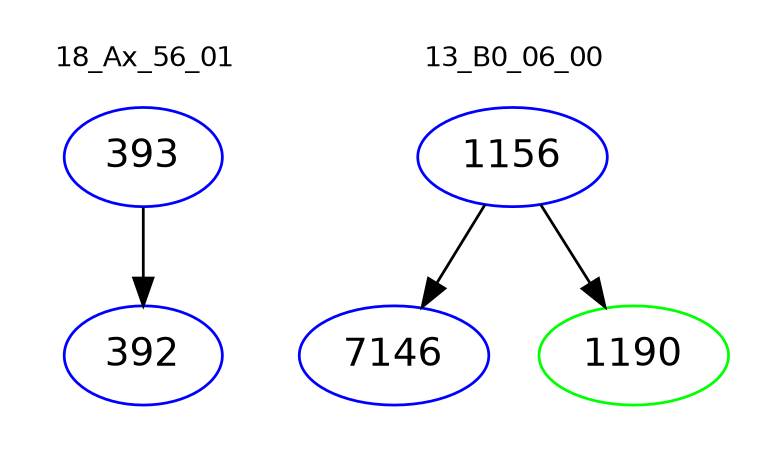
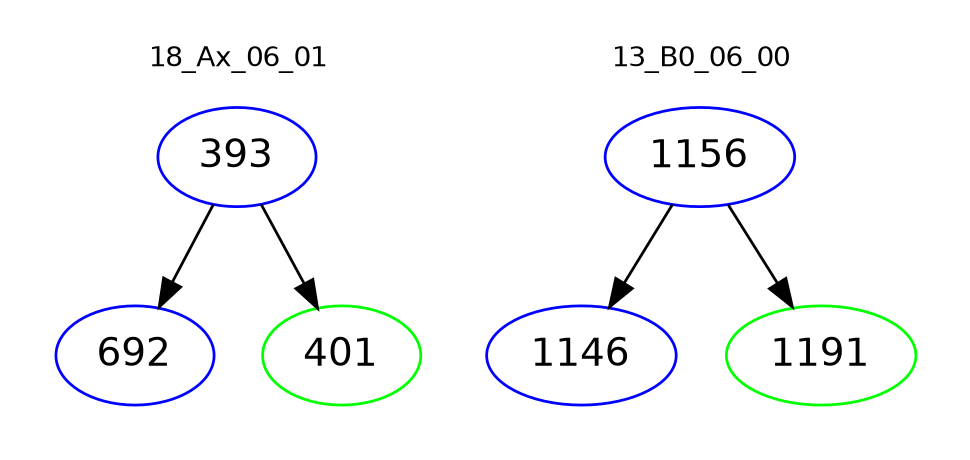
  digraph {
    fontname="DejaVu Sans"
    node [color=blue fontname="DejaVu Sans"]
    edge [color=black fontname="DejaVu Sans"]
    n1 [label=393]
-   n2 [label=392]
+   n2 [label=692]
+   n3 [color=green label=401]
    n4 [label=1156]
-   n5 [label=7146]
-   n6 [color=green label=1190]
+   n5 [label=1146]
+   n6 [color=green label=1191]
    subgraph cluster_1 {
      color=white
      fontsize=10
-     label="18_Ax_56_01"
+     label="18_Ax_06_01"
      n1
      n2
+     n3
    }
    subgraph cluster_2 {
      color=white
      fontsize=10
      label="13_B0_06_00"
      n4
      n5
      n6
    }
    n1 -> n2
+   n1 -> n3
    n4 -> n5
    n4 -> n6
  }
